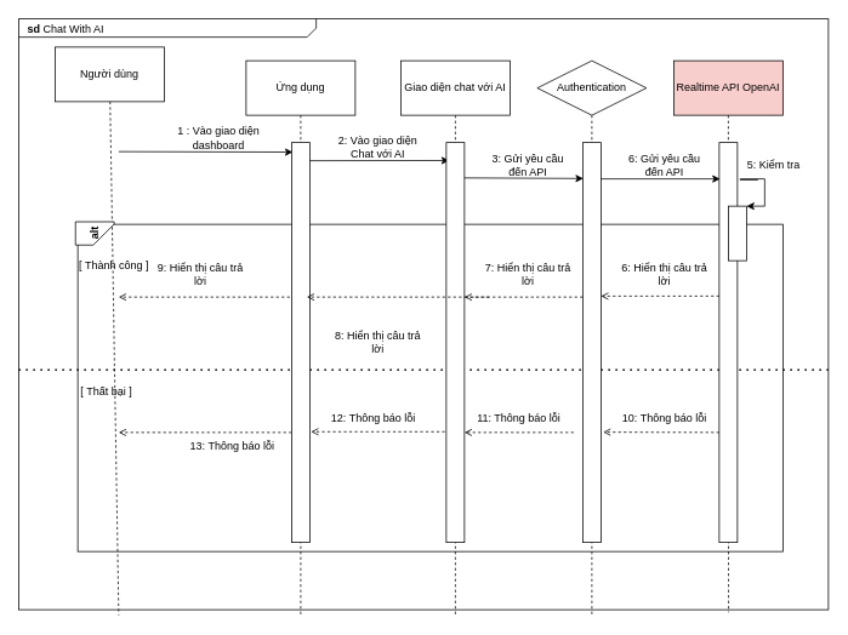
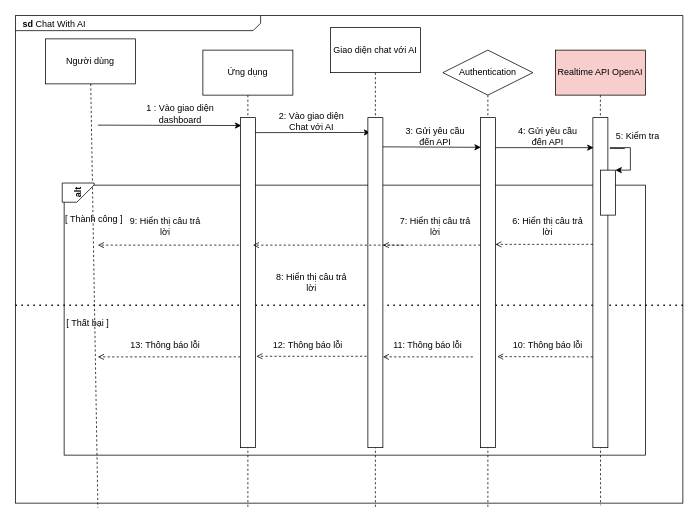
  <mxCell id="0" style=";html=1;" />
  <mxCell id="1" style=";html=1;" parent="0" />
  <mxCell id="2" value="" style="rounded=0;whiteSpace=wrap;html=1;movable=1;resizable=1;rotatable=1;deletable=1;editable=1;locked=0;connectable=1;" vertex="1" parent="1"><mxGeometry x="85" y="246" width="775" height="360" as="geometry" /></mxCell>
  <mxCell id="3" value="&lt;p style=&quot;margin: 0px ; margin-top: 4px ; margin-left: 10px ; text-align: left&quot;&gt;&lt;b&gt;sd&lt;/b&gt;&amp;nbsp;Chat With AI&lt;/p&gt;" style="html=1;strokeWidth=1;shape=mxgraph.sysml.package;html=1;overflow=fill;whiteSpace=wrap;fillColor=none;gradientColor=none;fontSize=12;align=center;labelX=327.64;verticalAlign=top;horizontal=1;movable=1;resizable=1;rotatable=1;deletable=1;editable=1;locked=0;connectable=1;" parent="1" vertex="1"><mxGeometry x="20" y="20" width="890" height="650" as="geometry" /></mxCell>
  <mxCell id="4" value="&amp;nbsp;[ Thất bại ]" style="text;html=1;strokeColor=none;fillColor=none;align=center;verticalAlign=middle;whiteSpace=wrap;rounded=0;movable=1;resizable=1;rotatable=1;deletable=1;editable=1;locked=0;connectable=1;" vertex="1" parent="3"><mxGeometry x="50" y="395" width="90" height="30" as="geometry" /></mxCell>
- <mxCell id="5" value="13: Thông báo lỗi" style="text;html=1;strokeColor=none;fillColor=none;align=center;verticalAlign=middle;whiteSpace=wrap;rounded=0;movable=1;resizable=1;rotatable=1;deletable=1;editable=1;locked=0;connectable=1;" vertex="1" parent="3"><mxGeometry x="185" y="455" width="100" height="30" as="geometry" /></mxCell>
+ <mxCell id="5" value="13: Thông báo lỗi" style="text;html=1;strokeColor=none;fillColor=none;align=center;verticalAlign=middle;whiteSpace=wrap;rounded=0;movable=1;resizable=1;rotatable=1;deletable=1;editable=1;locked=0;connectable=1;" vertex="1" parent="3"><mxGeometry x="150" y="425" width="100" height="30" as="geometry" /></mxCell>
  <mxCell id="6" value="" style="endArrow=open;html=1;rounded=0;dashed=1;endFill=0;movable=1;resizable=1;rotatable=1;deletable=1;editable=1;locked=0;connectable=1;" edge="1" parent="3"><mxGeometry width="50" height="50" relative="1" as="geometry"><mxPoint x="300" y="455" as="sourcePoint" /><mxPoint x="110" y="455" as="targetPoint" /></mxGeometry></mxCell>
  <mxCell id="7" value="" style="endArrow=open;html=1;rounded=0;dashed=1;endFill=0;movable=1;resizable=1;rotatable=1;deletable=1;editable=1;locked=0;connectable=1;entryX=1.121;entryY=0.681;entryDx=0;entryDy=0;entryPerimeter=0;" edge="1" parent="3"><mxGeometry width="50" height="50" relative="1" as="geometry"><mxPoint x="770" y="455" as="sourcePoint" /><mxPoint x="642.42" y="454.64" as="targetPoint" /></mxGeometry></mxCell>
  <mxCell id="8" value="" style="endArrow=open;html=1;rounded=0;dashed=1;endFill=0;movable=1;resizable=1;rotatable=1;deletable=1;editable=1;locked=0;connectable=1;" edge="1" parent="3"><mxGeometry width="50" height="50" relative="1" as="geometry"><mxPoint x="610" y="455" as="sourcePoint" /><mxPoint x="490" y="455" as="targetPoint" /></mxGeometry></mxCell>
  <mxCell id="9" value="11: Thông báo lỗi" style="text;html=1;strokeColor=none;fillColor=none;align=center;verticalAlign=middle;whiteSpace=wrap;rounded=0;movable=1;resizable=1;rotatable=1;deletable=1;editable=1;locked=0;connectable=1;" vertex="1" parent="3"><mxGeometry x="500" y="425" width="100" height="30" as="geometry" /></mxCell>
  <mxCell id="10" value="10: Thông báo lỗi" style="text;html=1;strokeColor=none;fillColor=none;align=center;verticalAlign=middle;whiteSpace=wrap;rounded=0;movable=1;resizable=1;rotatable=1;deletable=1;editable=1;locked=0;connectable=1;" vertex="1" parent="3"><mxGeometry x="660" y="425" width="100" height="30" as="geometry" /></mxCell>
  <mxCell id="11" value="12: Thông báo lỗi" style="text;html=1;strokeColor=none;fillColor=none;align=center;verticalAlign=middle;whiteSpace=wrap;rounded=0;movable=1;resizable=1;rotatable=1;deletable=1;editable=1;locked=0;connectable=1;" vertex="1" parent="3"><mxGeometry x="340" y="425" width="100" height="30" as="geometry" /></mxCell>
  <mxCell id="12" value="" style="endArrow=open;html=1;rounded=0;dashed=1;endFill=0;movable=1;resizable=1;rotatable=1;deletable=1;editable=1;locked=0;connectable=1;entryX=1.068;entryY=0.68;entryDx=0;entryDy=0;entryPerimeter=0;exitX=-0.081;exitY=0.68;exitDx=0;exitDy=0;exitPerimeter=0;" edge="1" parent="3"><mxGeometry width="50" height="50" relative="1" as="geometry"><mxPoint x="468.38" y="454.2" as="sourcePoint" /><mxPoint x="321.36" y="454.2" as="targetPoint" /></mxGeometry></mxCell>
  <mxCell id="13" style="rounded=0;orthogonalLoop=1;jettySize=auto;html=1;endArrow=none;endFill=0;dashed=1;movable=1;resizable=1;rotatable=1;deletable=1;editable=1;locked=0;connectable=1;" edge="1" parent="1" source="14"><mxGeometry relative="1" as="geometry"><mxPoint x="130" y="676" as="targetPoint" /></mxGeometry></mxCell>
  <mxCell id="14" value="Người dùng" style="rounded=0;whiteSpace=wrap;html=1;movable=1;resizable=1;rotatable=1;deletable=1;editable=1;locked=0;connectable=1;" vertex="1" parent="1"><mxGeometry x="60" y="51" width="120" height="60" as="geometry" /></mxCell>
  <mxCell id="15" style="edgeStyle=orthogonalEdgeStyle;rounded=0;orthogonalLoop=1;jettySize=auto;html=1;endArrow=none;endFill=0;dashed=1;movable=1;resizable=1;rotatable=1;deletable=1;editable=1;locked=0;connectable=1;" edge="1" parent="1" source="16"><mxGeometry relative="1" as="geometry"><mxPoint x="330" y="676" as="targetPoint" /></mxGeometry></mxCell>
  <mxCell id="16" value="Ứng dụng" style="rounded=0;whiteSpace=wrap;html=1;movable=1;resizable=1;rotatable=1;deletable=1;editable=1;locked=0;connectable=1;" vertex="1" parent="1"><mxGeometry x="270" y="66" width="120" height="60" as="geometry" /></mxCell>
  <mxCell id="17" style="edgeStyle=orthogonalEdgeStyle;rounded=0;orthogonalLoop=1;jettySize=auto;html=1;endArrow=none;endFill=0;dashed=1;movable=1;resizable=1;rotatable=1;deletable=1;editable=1;locked=0;connectable=1;" edge="1" parent="1" source="18"><mxGeometry relative="1" as="geometry"><mxPoint x="500" y="676" as="targetPoint" /></mxGeometry></mxCell>
- <mxCell id="18" value="Giao diện chat với AI" style="rounded=0;whiteSpace=wrap;html=1;movable=1;resizable=1;rotatable=1;deletable=1;editable=1;locked=0;connectable=1;" vertex="1" parent="1"><mxGeometry x="440" y="66" width="120" height="60" as="geometry" /></mxCell>
+ <mxCell id="18" value="Giao diện chat với AI" style="rounded=0;whiteSpace=wrap;html=1;movable=1;resizable=1;rotatable=1;deletable=1;editable=1;locked=0;connectable=1;" vertex="1" parent="1"><mxGeometry x="440" y="36" width="120" height="60" as="geometry" /></mxCell>
  <mxCell id="19" style="edgeStyle=orthogonalEdgeStyle;rounded=0;orthogonalLoop=1;jettySize=auto;html=1;entryX=0.843;entryY=1.003;entryDx=0;entryDy=0;entryPerimeter=0;endArrow=none;endFill=0;dashed=1;movable=1;resizable=1;rotatable=1;deletable=1;editable=1;locked=0;connectable=1;" edge="1" parent="1" source="20"><mxGeometry relative="1" as="geometry"><mxPoint x="800.27" y="672.95" as="targetPoint" /></mxGeometry></mxCell>
  <mxCell id="20" value="Realtime API OpenAI" style="rounded=0;whiteSpace=wrap;html=1;movable=1;resizable=1;rotatable=1;deletable=1;editable=1;locked=0;connectable=1;fillColor=#f8cecc;" vertex="1" parent="1"><mxGeometry x="740" y="66" width="120" height="60" as="geometry" /></mxCell>
  <mxCell id="21" value="&lt;b&gt;alt&lt;/b&gt;" style="shape=card;whiteSpace=wrap;html=1;rotation=-90;flipV=1;movable=1;resizable=1;rotatable=1;deletable=1;editable=1;locked=0;connectable=1;verticalAlign=middle;size=23;" vertex="1" parent="1"><mxGeometry x="90.93" y="234.75" width="25.62" height="42.5" as="geometry" /></mxCell>
  <mxCell id="22" value="" style="endArrow=none;dashed=1;html=1;dashPattern=1 3;strokeWidth=2;rounded=0;movable=1;resizable=1;rotatable=1;deletable=1;editable=1;locked=0;connectable=1;anchorPointDirection=0;startFill=0;endFill=0;noJump=1;" edge="1" parent="1"><mxGeometry width="50" height="50" relative="1" as="geometry"><mxPoint x="20" y="406" as="sourcePoint" /><mxPoint x="910" y="406" as="targetPoint" /></mxGeometry></mxCell>
  <mxCell id="23" value="" style="endArrow=open;html=1;rounded=0;noJump=1;endFill=0;dashed=1;movable=1;resizable=1;rotatable=1;deletable=1;editable=1;locked=0;connectable=1;" edge="1" parent="1"><mxGeometry width="50" height="50" relative="1" as="geometry"><mxPoint x="330" y="326" as="sourcePoint" /><mxPoint x="130" y="326" as="targetPoint" /></mxGeometry></mxCell>
  <mxCell id="24" value="[ Thành công ]" style="text;html=1;strokeColor=none;fillColor=none;align=center;verticalAlign=middle;whiteSpace=wrap;rounded=0;movable=1;resizable=1;rotatable=1;deletable=1;editable=1;locked=0;connectable=1;" vertex="1" parent="1"><mxGeometry x="80" y="277.25" width="90" height="30" as="geometry" /></mxCell>
  <mxCell id="25" value="" style="endArrow=classic;html=1;rounded=0;movable=1;resizable=1;rotatable=1;deletable=1;editable=1;locked=0;connectable=1;entryX=0.068;entryY=0.024;entryDx=0;entryDy=0;entryPerimeter=0;" edge="1" parent="1" target="27"><mxGeometry width="50" height="50" relative="1" as="geometry"><mxPoint x="130" y="166" as="sourcePoint" /><mxPoint x="320" y="168" as="targetPoint" /></mxGeometry></mxCell>
  <mxCell id="26" value="1 : Vào giao diện dashboard" style="text;html=1;strokeColor=none;fillColor=none;align=center;verticalAlign=middle;whiteSpace=wrap;rounded=0;movable=1;resizable=1;rotatable=1;deletable=1;editable=1;locked=0;connectable=1;" vertex="1" parent="1"><mxGeometry x="180" y="136" width="120" height="30" as="geometry" /></mxCell>
  <mxCell id="27" value="" style="rounded=0;whiteSpace=wrap;html=1;movable=1;resizable=1;rotatable=1;deletable=1;editable=1;locked=0;connectable=1;" vertex="1" parent="1"><mxGeometry x="320" y="156" width="20" height="440" as="geometry" /></mxCell>
  <mxCell id="28" value="" style="endArrow=classic;html=1;rounded=0;entryX=0.163;entryY=0.045;entryDx=0;entryDy=0;entryPerimeter=0;movable=1;resizable=1;rotatable=1;deletable=1;editable=1;locked=0;connectable=1;" edge="1" parent="1" target="29"><mxGeometry width="50" height="50" relative="1" as="geometry"><mxPoint x="340" y="176" as="sourcePoint" /><mxPoint x="540" y="176" as="targetPoint" /></mxGeometry></mxCell>
  <mxCell id="29" value="" style="rounded=0;whiteSpace=wrap;html=1;movable=1;resizable=1;rotatable=1;deletable=1;editable=1;locked=0;connectable=1;" vertex="1" parent="1"><mxGeometry x="490" y="156" width="20" height="440" as="geometry" /></mxCell>
  <mxCell id="30" value="" style="rounded=0;whiteSpace=wrap;html=1;movable=1;resizable=1;rotatable=1;deletable=1;editable=1;locked=0;connectable=1;" vertex="1" parent="1"><mxGeometry x="790" y="156" width="20" height="440" as="geometry" /></mxCell>
  <mxCell id="31" value="2: Vào giao diện Chat với AI" style="text;html=1;strokeColor=none;fillColor=none;align=center;verticalAlign=middle;whiteSpace=wrap;rounded=0;movable=1;resizable=1;rotatable=1;deletable=1;editable=1;locked=0;connectable=1;" vertex="1" parent="1"><mxGeometry x="360" y="146" width="110" height="30" as="geometry" /></mxCell>
  <mxCell id="32" value="" style="endArrow=classic;html=1;rounded=0;movable=1;resizable=1;rotatable=1;deletable=1;editable=1;locked=0;connectable=1;entryX=0.033;entryY=0.09;entryDx=0;entryDy=0;entryPerimeter=0;" edge="1" parent="1" target="44"><mxGeometry width="50" height="50" relative="1" as="geometry"><mxPoint x="510" y="194.95" as="sourcePoint" /><mxPoint x="713.25" y="194.95" as="targetPoint" /></mxGeometry></mxCell>
  <mxCell id="33" value="3: Gửi yêu cầu đến API" style="text;html=1;strokeColor=none;fillColor=none;align=center;verticalAlign=middle;whiteSpace=wrap;rounded=0;movable=1;resizable=1;rotatable=1;deletable=1;editable=1;locked=0;connectable=1;" vertex="1" parent="1"><mxGeometry x="530" y="166" width="100" height="30" as="geometry" /></mxCell>
  <mxCell id="34" value="" style="rounded=0;whiteSpace=wrap;html=1;movable=1;resizable=1;rotatable=1;deletable=1;editable=1;locked=0;connectable=1;" vertex="1" parent="1"><mxGeometry x="800" y="226" width="20" height="60" as="geometry" /></mxCell>
  <mxCell id="35" value="" style="endArrow=classic;html=1;rounded=0;edgeStyle=orthogonalEdgeStyle;movable=1;resizable=1;rotatable=1;deletable=1;editable=1;locked=0;connectable=1;exitX=0.326;exitY=1.037;exitDx=0;exitDy=0;exitPerimeter=0;" edge="1" parent="1" source="36"><mxGeometry width="50" height="50" relative="1" as="geometry"><mxPoint x="780" y="196" as="sourcePoint" /><mxPoint x="820" y="226" as="targetPoint" /><Array as="points"><mxPoint x="813" y="196" /><mxPoint x="840" y="196" /><mxPoint x="840" y="226" /></Array></mxGeometry></mxCell>
  <mxCell id="36" value="5: Kiểm tra" style="text;html=1;strokeColor=none;fillColor=none;align=center;verticalAlign=middle;whiteSpace=wrap;rounded=0;movable=1;resizable=1;rotatable=1;deletable=1;editable=1;locked=0;connectable=1;" vertex="1" parent="1"><mxGeometry x="800" y="166" width="100" height="30" as="geometry" /></mxCell>
  <mxCell id="37" value="" style="endArrow=open;html=1;rounded=0;dashed=1;endFill=0;movable=1;resizable=1;rotatable=1;deletable=1;editable=1;locked=0;connectable=1;" edge="1" parent="1"><mxGeometry width="50" height="50" relative="1" as="geometry"><mxPoint x="790" y="324.95" as="sourcePoint" /><mxPoint x="660" y="325" as="targetPoint" /></mxGeometry></mxCell>
  <mxCell id="38" value="6: Hiển thị câu trả lời" style="text;html=1;strokeColor=none;fillColor=none;align=center;verticalAlign=middle;whiteSpace=wrap;rounded=0;movable=1;resizable=1;rotatable=1;deletable=1;editable=1;locked=0;connectable=1;" vertex="1" parent="1"><mxGeometry x="680" y="286" width="100" height="30" as="geometry" /></mxCell>
  <mxCell id="39" value="7: Hiển thị câu trả lời" style="text;html=1;strokeColor=none;fillColor=none;align=center;verticalAlign=middle;whiteSpace=wrap;rounded=0;movable=1;resizable=1;rotatable=1;deletable=1;editable=1;locked=0;connectable=1;" vertex="1" parent="1"><mxGeometry x="530" y="286" width="100" height="30" as="geometry" /></mxCell>
  <mxCell id="40" value="" style="endArrow=open;html=1;rounded=0;dashed=1;endFill=0;movable=1;resizable=1;rotatable=1;deletable=1;editable=1;locked=0;connectable=1;" edge="1" parent="1"><mxGeometry width="50" height="50" relative="1" as="geometry"><mxPoint x="536.75" y="326" as="sourcePoint" /><mxPoint x="336.75" y="326" as="targetPoint" /></mxGeometry></mxCell>
  <mxCell id="41" value="9: Hiển thị câu trả lời" style="text;html=1;strokeColor=none;fillColor=none;align=center;verticalAlign=middle;whiteSpace=wrap;rounded=0;movable=1;resizable=1;rotatable=1;deletable=1;editable=1;locked=0;connectable=1;" vertex="1" parent="1"><mxGeometry x="170" y="286" width="100" height="30" as="geometry" /></mxCell>
  <mxCell id="42" style="edgeStyle=orthogonalEdgeStyle;rounded=0;orthogonalLoop=1;jettySize=auto;html=1;endArrow=none;endFill=0;dashed=1;movable=1;resizable=1;rotatable=1;deletable=1;editable=1;locked=0;connectable=1;" edge="1" parent="1" source="43"><mxGeometry relative="1" as="geometry"><mxPoint x="650" y="676" as="targetPoint" /></mxGeometry></mxCell>
  <mxCell id="43" value="Authentication" style="rhombus;whiteSpace=wrap;html=1;movable=1;resizable=1;rotatable=1;deletable=1;editable=1;locked=0;connectable=1;" vertex="1" parent="1"><mxGeometry x="590" y="66" width="120" height="60" as="geometry" /></mxCell>
  <mxCell id="44" value="" style="rounded=0;whiteSpace=wrap;html=1;movable=1;resizable=1;rotatable=1;deletable=1;editable=1;locked=0;connectable=1;" vertex="1" parent="1"><mxGeometry x="640" y="156" width="20" height="440" as="geometry" /></mxCell>
  <mxCell id="45" value="" style="endArrow=classic;html=1;rounded=0;movable=1;resizable=1;rotatable=1;deletable=1;editable=1;locked=0;connectable=1;" edge="1" parent="1"><mxGeometry width="50" height="50" relative="1" as="geometry"><mxPoint x="660" y="196" as="sourcePoint" /><mxPoint x="791" y="196" as="targetPoint" /></mxGeometry></mxCell>
  <mxCell id="46" value="" style="endArrow=open;html=1;rounded=0;dashed=1;endFill=0;movable=1;resizable=1;rotatable=1;deletable=1;editable=1;locked=0;connectable=1;" edge="1" parent="1"><mxGeometry width="50" height="50" relative="1" as="geometry"><mxPoint x="640" y="326" as="sourcePoint" /><mxPoint x="510" y="326.05" as="targetPoint" /></mxGeometry></mxCell>
- <mxCell id="47" value="6: Gửi yêu cầu đến API" style="text;html=1;strokeColor=none;fillColor=none;align=center;verticalAlign=middle;whiteSpace=wrap;rounded=0;movable=1;resizable=1;rotatable=1;deletable=1;editable=1;locked=0;connectable=1;" vertex="1" parent="1"><mxGeometry x="680" y="166" width="100" height="30" as="geometry" /></mxCell>
+ <mxCell id="47" value="4: Gửi yêu cầu đến API" style="text;html=1;strokeColor=none;fillColor=none;align=center;verticalAlign=middle;whiteSpace=wrap;rounded=0;movable=1;resizable=1;rotatable=1;deletable=1;editable=1;locked=0;connectable=1;" vertex="1" parent="1"><mxGeometry x="680" y="166" width="100" height="30" as="geometry" /></mxCell>
  <mxCell id="48" value="8: Hiển thị câu trả lời" style="text;html=1;strokeColor=none;fillColor=none;align=center;verticalAlign=middle;whiteSpace=wrap;rounded=0;movable=1;resizable=1;rotatable=1;deletable=1;editable=1;locked=0;connectable=1;" vertex="1" parent="1"><mxGeometry x="365" y="361" width="100" height="30" as="geometry" /></mxCell>
